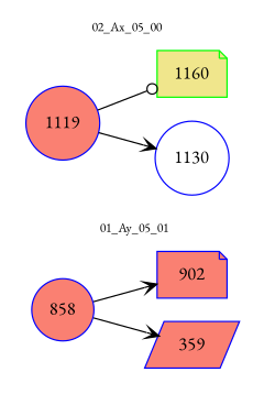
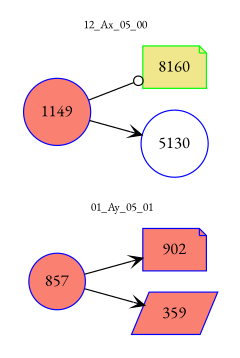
  digraph {
    fontname="EB Garamond"
    rankdir=LR
    node [color=blue fillcolor=salmon fontname="EB Garamond" shape=circle style=filled]
    edge [arrowhead=vee color=black fontname="EB Garamond"]
-   n1 [label=858]
+   n1 [label=857]
    n2 [label=359 shape=parallelogram]
    n3 [label=902 shape=note]
-   n4 [label=1119]
-   n5 [fillcolor=white label=1130]
-   n6 [color=green fillcolor=khaki label=1160 shape=note]
+   n4 [label=1149]
+   n5 [fillcolor=white label=5130]
+   n6 [color=green fillcolor=khaki label=8160 shape=note]
    subgraph cluster_1 {
      color=white
      fontsize=10
      label="01_Ay_05_01"
      n1
      n2
      n3
    }
    subgraph cluster_2 {
      color=white
      fontsize=10
-     label="02_Ax_05_00"
+     label="12_Ax_05_00"
      n4
      n5
      n6
    }
    n1 -> n2
    n1 -> n3
    n4 -> n5
    n4 -> n6 [arrowhead=odot]
  }
